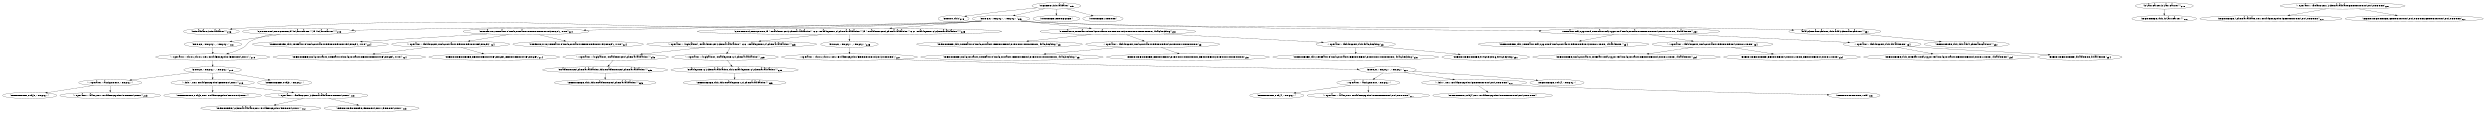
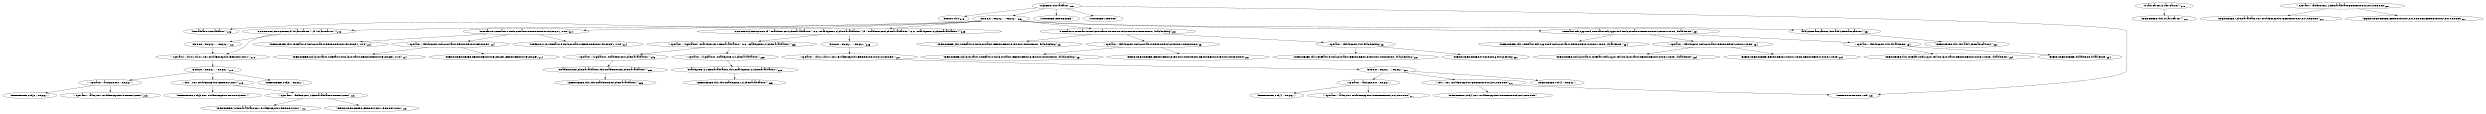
  digraph {
    n1 [label=<(METHOD,initValidator)<SUB>215</SUB>>]
    n2 [label=<(PARAM,this)<SUB>215</SUB>>]
    n3 [label=<(BLOCK,&lt;empty&gt;,&lt;empty&gt;)<SUB>215</SUB>>]
    n4 [label=<(MODIFIER,PROTECTED)>]
    n5 [label=<(MODIFIER,VIRTUAL)>]
    n6 [label=<(METHOD_RETURN,void)<SUB>215</SUB>>]
    n7 [label=<(initValidator,initValidator())<SUB>216</SUB>>]
    n8 [label=<(CONTROL_STRUCTURE,if (isSax1Parser()),if (isSax1Parser()))<SUB>218</SUB>>]
    n9 [label=<(setFeature,setFeature(XmlConstants.FEATURE_NAMESPACES, true))<SUB>224</SUB>>]
    n10 [label=<(CONTROL_STRUCTURE,if (!enableXercesSchemaValidation() &amp;&amp; !enableJAXP12SchemaValidation()),if (!enableXercesSchemaValidation() &amp;&amp; !enableJAXP12SchemaValidation()))<SUB>225</SUB>>]
    n11 [label=<(setFeature,setFeature(XmlConstants.FEATURE_XSD_FULL_VALIDATION, fullChecking))<SUB>231</SUB>>]
    n12 [label=<(setFeatureIfSupported,setFeatureIfSupported(XmlConstants.FEATURE_DISALLOW_DTD, disableDTD))<SUB>234</SUB>>]
    n13 [label=<(addSchemaLocations,this.addSchemaLocations())<SUB>237</SUB>>]
    n14 [label=<(BLOCK,&lt;empty&gt;,&lt;empty&gt;)<SUB>218</SUB>>]
    n15 [label=<(&lt;operator&gt;.throw,throw new BuildException(ERROR_SAX_1);)<SUB>219</SUB>>]
    n16 [label=<(IDENTIFIER,this,setFeature(XmlConstants.FEATURE_NAMESPACES, true))<SUB>224</SUB>>]
    n17 [label=<(&lt;operator&gt;.fieldAccess,XmlConstants.FEATURE_NAMESPACES)<SUB>224</SUB>>]
    n18 [label=<(LITERAL,true,setFeature(XmlConstants.FEATURE_NAMESPACES, true))<SUB>224</SUB>>]
    n19 [label=<(&lt;operator&gt;.logicalAnd,!enableXercesSchemaValidation() &amp;&amp; !enableJAXP12SchemaValidation())<SUB>225</SUB>>]
    n20 [label=<(BLOCK,&lt;empty&gt;,&lt;empty&gt;)<SUB>225</SUB>>]
    n21 [label=<(IDENTIFIER,this,setFeature(XmlConstants.FEATURE_XSD_FULL_VALIDATION, fullChecking))<SUB>231</SUB>>]
    n22 [label=<(&lt;operator&gt;.fieldAccess,XmlConstants.FEATURE_XSD_FULL_VALIDATION)<SUB>231</SUB>>]
    n23 [label=<(&lt;operator&gt;.fieldAccess,this.fullChecking)<SUB>231</SUB>>]
    n24 [label=<(IDENTIFIER,this,setFeatureIfSupported(XmlConstants.FEATURE_DISALLOW_DTD, disableDTD))<SUB>234</SUB>>]
    n25 [label=<(&lt;operator&gt;.fieldAccess,XmlConstants.FEATURE_DISALLOW_DTD)<SUB>234</SUB>>]
    n26 [label=<(&lt;operator&gt;.fieldAccess,this.disableDTD)<SUB>234</SUB>>]
    n27 [label=<(IDENTIFIER,this,this.addSchemaLocations())<SUB>237</SUB>>]
    n28 [label=<(isSax1Parser,isSax1Parser())<SUB>218</SUB>>]
    n29 [label=<(IDENTIFIER,this,isSax1Parser())<SUB>218</SUB>>]
    n30 [label=<(BLOCK,&lt;empty&gt;,&lt;empty&gt;)<SUB>219</SUB>>]
    n31 [label=<(&lt;operator&gt;.assignment,&lt;empty&gt;)>]
    n32 [label=<(&lt;init&gt;,new BuildException(ERROR_SAX_1))<SUB>219</SUB>>]
    n33 [label=<(IDENTIFIER,$obj3,&lt;empty&gt;)>]
    n34 [label=<(IDENTIFIER,$obj3,&lt;empty&gt;)>]
    n35 [label=<(&lt;operator&gt;.alloc,new BuildException(ERROR_SAX_1))<SUB>219</SUB>>]
    n36 [label=<(IDENTIFIER,$obj3,new BuildException(ERROR_SAX_1))>]
    n37 [label=<(&lt;operator&gt;.fieldAccess,SchemaValidate.ERROR_SAX_1)<SUB>219</SUB>>]
    n38 [label=<(IDENTIFIER,SchemaValidate,new BuildException(ERROR_SAX_1))<SUB>212</SUB>>]
    n39 [label=<(FIELD_IDENTIFIER,ERROR_SAX_1,ERROR_SAX_1)<SUB>219</SUB>>]
    n40 [label=<(IDENTIFIER,XmlConstants,setFeature(XmlConstants.FEATURE_NAMESPACES, true))<SUB>224</SUB>>]
    n41 [label=<(FIELD_IDENTIFIER,FEATURE_NAMESPACES,FEATURE_NAMESPACES)<SUB>214</SUB>>]
    n42 [label=<(&lt;operator&gt;.logicalNot,!enableXercesSchemaValidation())<SUB>245</SUB>>]
    n43 [label=<(&lt;operator&gt;.logicalNot,!enableJAXP12SchemaValidation())<SUB>225</SUB>>]
    n44 [label=<(&lt;operator&gt;.throw,throw new BuildException(ERROR_NO_XSD_SUPPORT);)<SUB>227</SUB>>]
    n45 [label=<(enableXercesSchemaValidation,this.enableXercesSchemaValidation())<SUB>225</SUB>>]
    n46 [label=<(enableJAXP12SchemaValidation,this.enableJAXP12SchemaValidation())<SUB>225</SUB>>]
    n47 [label=<(IDENTIFIER,this,this.enableXercesSchemaValidation())<SUB>225</SUB>>]
    n48 [label=<(IDENTIFIER,this,this.enableJAXP12SchemaValidation())<SUB>225</SUB>>]
    n49 [label=<(BLOCK,&lt;empty&gt;,&lt;empty&gt;)<SUB>227</SUB>>]
    n50 [label=<(&lt;operator&gt;.assignment,&lt;empty&gt;)>]
    n51 [label=<(&lt;init&gt;,new BuildException(ERROR_NO_XSD_SUPPORT))<SUB>227</SUB>>]
    n52 [label=<(IDENTIFIER,$obj4,&lt;empty&gt;)>]
    n53 [label=<(IDENTIFIER,$obj4,&lt;empty&gt;)>]
    n54 [label=<(&lt;operator&gt;.alloc,new BuildException(ERROR_NO_XSD_SUPPORT))<SUB>227</SUB>>]
    n55 [label=<(IDENTIFIER,$obj4,new BuildException(ERROR_NO_XSD_SUPPORT))>]
    n56 [label=<(&lt;operator&gt;.fieldAccess,SchemaValidate.ERROR_NO_XSD_SUPPORT)<SUB>227</SUB>>]
    n57 [label=<(IDENTIFIER,SchemaValidate,new BuildException(ERROR_NO_XSD_SUPPORT))<SUB>227</SUB>>]
    n58 [label=<(FIELD_IDENTIFIER,ERROR_NO_XSD_SUPPORT,ERROR_NO_XSD_SUPPORT)<SUB>227</SUB>>]
    n59 [label=<(IDENTIFIER,XmlConstants,setFeature(XmlConstants.FEATURE_XSD_FULL_VALIDATION, fullChecking))<SUB>231</SUB>>]
    n60 [label=<(FIELD_IDENTIFIER,FEATURE_XSD_FULL_VALIDATION,FEATURE_XSD_FULL_VALIDATION)<SUB>231</SUB>>]
    n61 [label=<(IDENTIFIER,this,setFeature(XmlConstants.FEATURE_XSD_FULL_VALIDATION, fullChecking))<SUB>231</SUB>>]
    n62 [label=<(FIELD_IDENTIFIER,fullChecking,fullChecking)<SUB>231</SUB>>]
    n63 [label=<(IDENTIFIER,XmlConstants,setFeatureIfSupported(XmlConstants.FEATURE_DISALLOW_DTD, disableDTD))<SUB>234</SUB>>]
    n64 [label=<(FIELD_IDENTIFIER,FEATURE_DISALLOW_DTD,FEATURE_DISALLOW_DTD)<SUB>234</SUB>>]
    n65 [label=<(IDENTIFIER,this,setFeatureIfSupported(XmlConstants.FEATURE_DISALLOW_DTD, disableDTD))<SUB>234</SUB>>]
    n66 [label=<(FIELD_IDENTIFIER,disableDTD,disableDTD)<SUB>234</SUB>>]
    n1 -> n2
    n1 -> n3
    n1 -> n4
    n1 -> n5
+   n1 -> n6
    n3 -> n7
    n3 -> n8
    n3 -> n9
    n3 -> n10
    n3 -> n11
    n3 -> n12
    n3 -> n13
    n8 -> n14
    n8 -> n15
    n9 -> n16
    n9 -> n17
    n9 -> n18
    n10 -> n19
    n10 -> n20
    n11 -> n21
    n11 -> n22
    n11 -> n23
    n12 -> n24
    n12 -> n25
    n12 -> n26
    n13 -> n27
    n14 -> n15
    n15 -> n30
    n17 -> n40
    n17 -> n41
    n19 -> n42
    n19 -> n43
    n20 -> n44
    n22 -> n59
    n22 -> n60
    n23 -> n61
    n23 -> n62
    n25 -> n63
    n25 -> n64
    n26 -> n65
    n26 -> n66
    n28 -> n29
    n30 -> n31
    n30 -> n32
    n30 -> n33
    n31 -> n34
    n31 -> n35
    n32 -> n36
    n32 -> n37
    n37 -> n38
    n37 -> n39
    n42 -> n45
    n43 -> n46
    n44 -> n49
    n45 -> n47
    n46 -> n48
    n49 -> n50
    n49 -> n51
    n49 -> n52
    n50 -> n53
    n50 -> n54
    n51 -> n6
    n51 -> n55
    n56 -> n57
    n56 -> n58
  }
